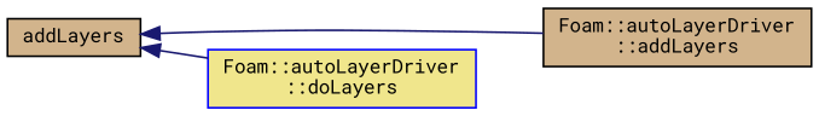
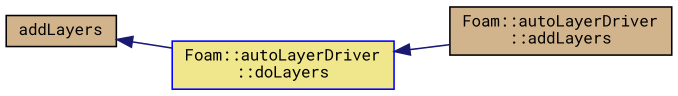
  digraph {
    fontname="Roboto Mono"
    rankdir=LR
    node [color=black fillcolor=tan fontname="Roboto Mono" fontsize=10 shape=record style=filled]
    edge [color=midnightblue dir=back fontname="Roboto Mono" fontsize=10 labelfontname=FreeSans labelfontsize=10 style=solid]
    n1 [fontcolor=black height=0.2 label=addLayers width=0.4]
    n2 [height=0.2 label="Foam::autoLayerDriver\l::addLayers" width=0.4]
    n3 [color=blue fillcolor=khaki height=0.2 label="Foam::autoLayerDriver\l::doLayers" width=0.4]
-   n1 -> n2
+   n3 -> n2
    n1 -> n3
  }
